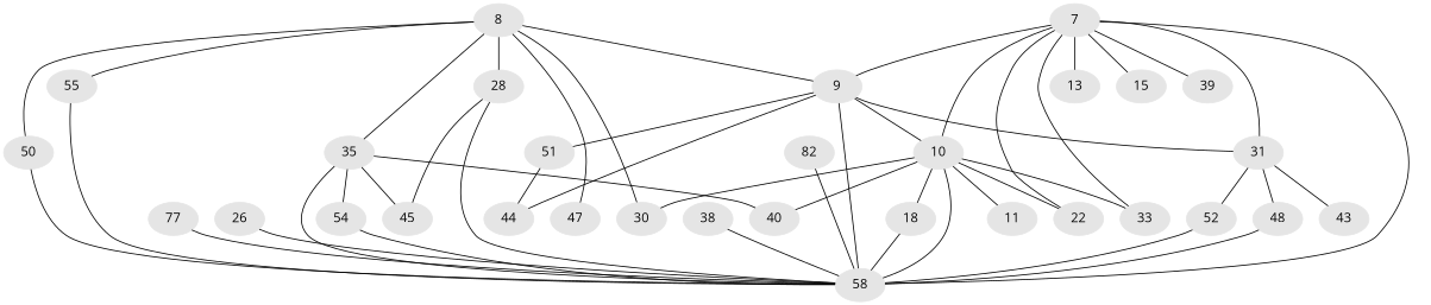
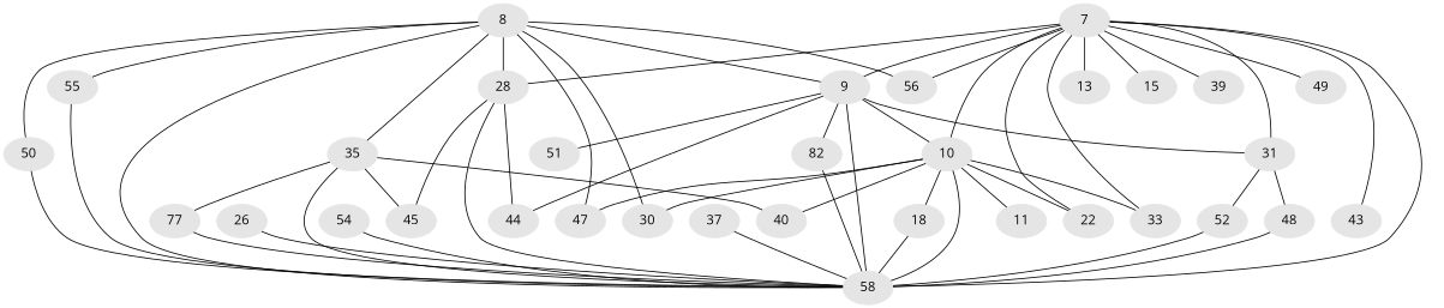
  graph {
    fontname="Open Sans"
    node [color=gray90 fontname="Open Sans" style=filled]
    edge [fontname="Open Sans"]
    7 [super="+6"]
    9 [super="+2"]
    10 [super="+4"]
    13
    15
    22
    28 [super="+20"]
    31 [super="+19+29"]
    33 [super="+17"]
    39
    43
+   49
+   56
    58 [super="+36+32+25+53+57+5"]
    8
    30 [super="+14"]
    35 [super="+34"]
    47
    50
    55
    n21 [label=82]
    44
    51
    11
    18
    40
    45
    48
    52
    54
    26
    n32 [label=77 super="+12"]
-   38
+   38 [label=37]
    7 -- 9 [weight=6]
    7 -- 10 [weight=6]
    7 -- 13 [weight=2]
    7 -- 15 [weight=2]
    7 -- 22
+   7 -- 28 [weight=2]
    7 -- 31 [weight=2]
    7 -- 33 [weight=2]
    7 -- 39 [weight=2]
-   31 -- 43 [weight=2]
+   7 -- 43 [weight=2]
+   7 -- 49 [weight=2]
+   7 -- 56
    7 -- 58 [weight=9]
    9 -- 10 [weight=4]
    9 -- 31
    9 -- 58 [weight=6]
+   9 -- n21
    9 -- 44
    9 -- 51 [weight=2]
    10 -- 22
    10 -- 33 [weight=2]
    10 -- 58 [weight=5]
    10 -- 30
+   10 -- 47
    10 -- 11 [weight=2]
    10 -- 18 [weight=2]
    10 -- 40
    28 -- 58
-   51 -- 44
+   28 -- 44
    28 -- 45
    31 -- 48
    31 -- 52
    8 -- 9 [weight=2]
    8 -- 28
+   8 -- 56
+   8 -- 58 [weight=2]
    8 -- 30 [weight=2]
    8 -- 35 [weight=2]
    8 -- 47
    8 -- 50
    8 -- 55
    35 -- 58 [weight=2]
    35 -- 40
    35 -- 45
-   35 -- 54
+   35 -- n32
    50 -- 58
    55 -- 58
    n21 -- 58
    18 -- 58
    48 -- 58
    52 -- 58
    54 -- 58
    26 -- 58 [weight=2]
    n32 -- 58 [weight=3]
    38 -- 58 [weight=2]
  }
